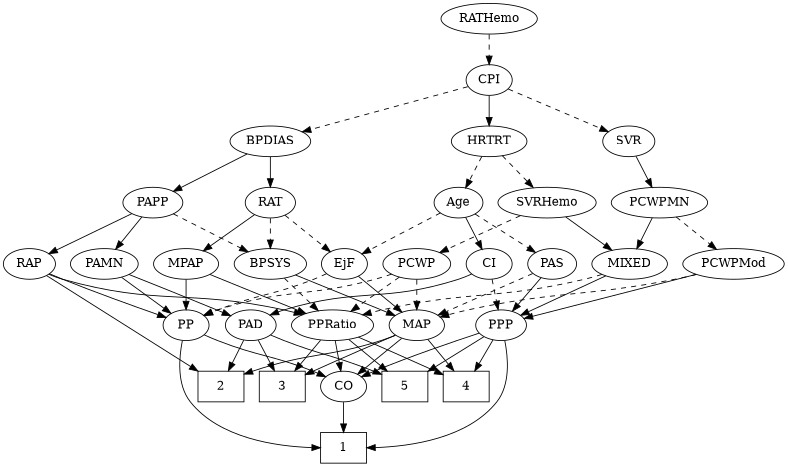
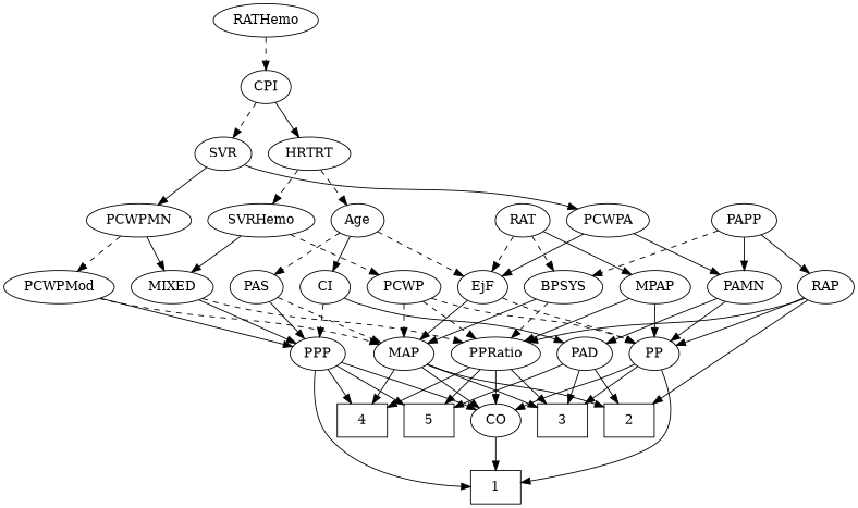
  strict digraph {
    edge [style=solid]
    1 [height=0.5 shape=box width=0.75]
    2 [height=0.5 shape=box width=0.75]
    3 [height=0.5 shape=box width=0.75]
    4 [height=0.5 shape=box width=0.75]
    5 [height=0.5 shape=box width=0.75]
    Age [height=0.5 width=0.75]
    EjF [height=0.5 width=0.75]
    PAS [height=0.5 width=0.75]
    CI [height=0.5 width=0.75]
    MAP [height=0.5 width=0.84854]
    PP [height=0.5 width=0.75]
    PPP [height=0.5 width=0.75]
    PAD [height=0.5 width=0.79437]
    CO [height=0.5 width=0.75]
    RAP [height=0.5 width=0.77632]
    PPRatio [height=0.5 width=1.1013]
    MIXED [height=0.5 width=1.1193]
    MPAP [height=0.5 width=0.97491]
    BPSYS [height=0.5 width=1.0471]
    PAMN [height=0.5 width=1.011]
    RATHemo [height=0.5 width=1.3721]
    CPI [height=0.5 width=0.75]
    SVR [height=0.5 width=0.77632]
-   BPDIAS [height=0.5 width=1.1735]
    HRTRT [height=0.5 width=1.1013]
+   PCWPA [height=0.5 width=1.1555]
    PCWPMN [height=0.5 width=1.3902]
    RAT [height=0.5 width=0.75827]
    PAPP [height=0.5 width=0.88464]
    SVRHemo [height=0.5 width=1.3902]
    PCWPMod [height=0.5 width=1.4443]
    PCWP [height=0.5 width=0.97491]
    Age -> EjF [style=dashed]
    Age -> PAS [style=dashed]
    Age -> CI
    EjF -> MAP
    EjF -> PP [style=dashed]
    PAS -> MAP [style=dashed]
    PAS -> PPP
    CI -> PPP [style=dashed]
    CI -> PAD
    MAP -> 2
    MAP -> 3
    MAP -> 4
    MAP -> CO
    PP -> 1
+   PP -> 3
    PP -> CO
    PPP -> 1
    PPP -> 4
    PPP -> 5
    PPP -> CO
    PAD -> 2
    PAD -> 3
    PAD -> 5
    CO -> 1
    RAP -> 2
    RAP -> PP
    RAP -> PPRatio
    PPRatio -> 3
    PPRatio -> 4
    PPRatio -> 5
    PPRatio -> CO
    MIXED -> PPP
    MIXED -> PPRatio [style=dashed]
    MPAP -> PP
    MPAP -> PPRatio
    BPSYS -> MAP
    BPSYS -> PPRatio [style=dashed]
    PAMN -> PP
    PAMN -> PAD
    RATHemo -> CPI [style=dashed]
    CPI -> SVR [style=dashed]
-   CPI -> BPDIAS [style=dashed]
    CPI -> HRTRT
+   SVR -> PCWPA
    SVR -> PCWPMN
-   BPDIAS -> RAT
-   BPDIAS -> PAPP
    HRTRT -> Age [style=dashed]
    HRTRT -> SVRHemo [style=dashed]
+   PCWPA -> EjF
+   PCWPA -> PAMN
    PCWPMN -> MIXED
    PCWPMN -> PCWPMod [style=dashed]
    RAT -> EjF [style=dashed]
    RAT -> MPAP
    RAT -> BPSYS [style=dashed]
    PAPP -> RAP
    PAPP -> BPSYS [style=dashed]
    PAPP -> PAMN
    SVRHemo -> MIXED
    SVRHemo -> PCWP [style=dashed]
    PCWPMod -> MAP [style=dashed]
    PCWPMod -> PPP
    PCWP -> MAP [style=dashed]
    PCWP -> PP [style=dashed]
    PCWP -> PPRatio [style=dashed]
  }
